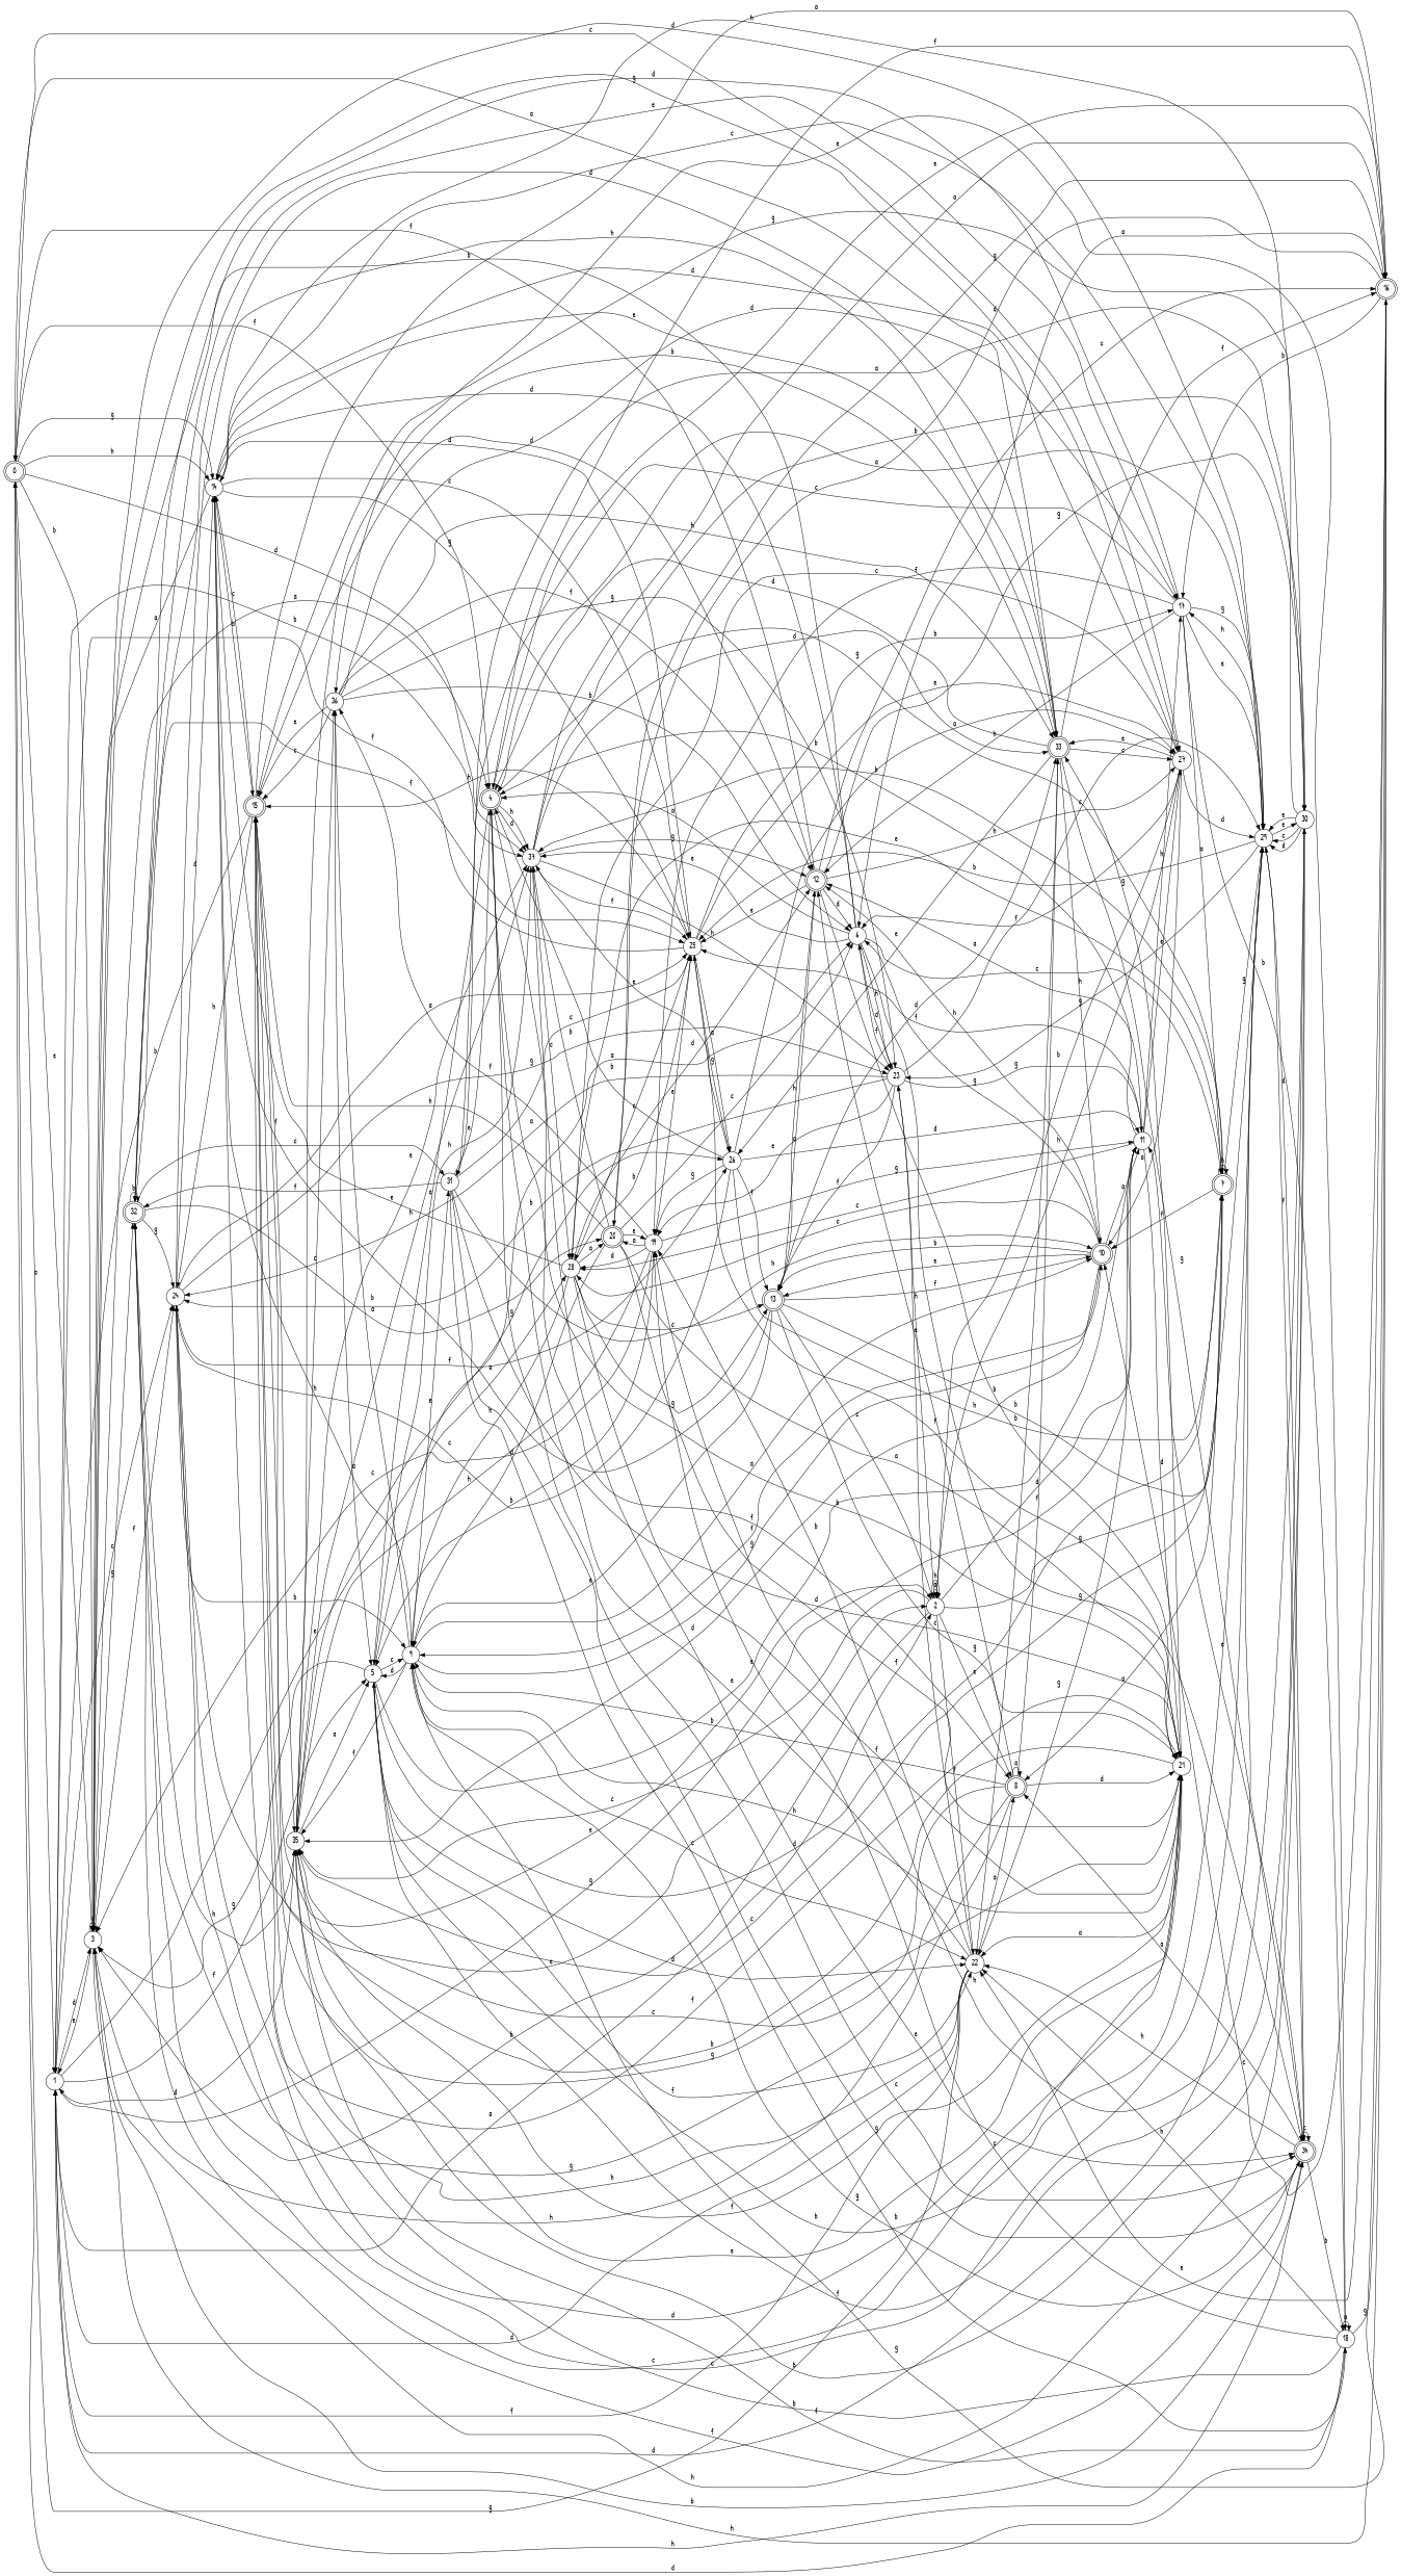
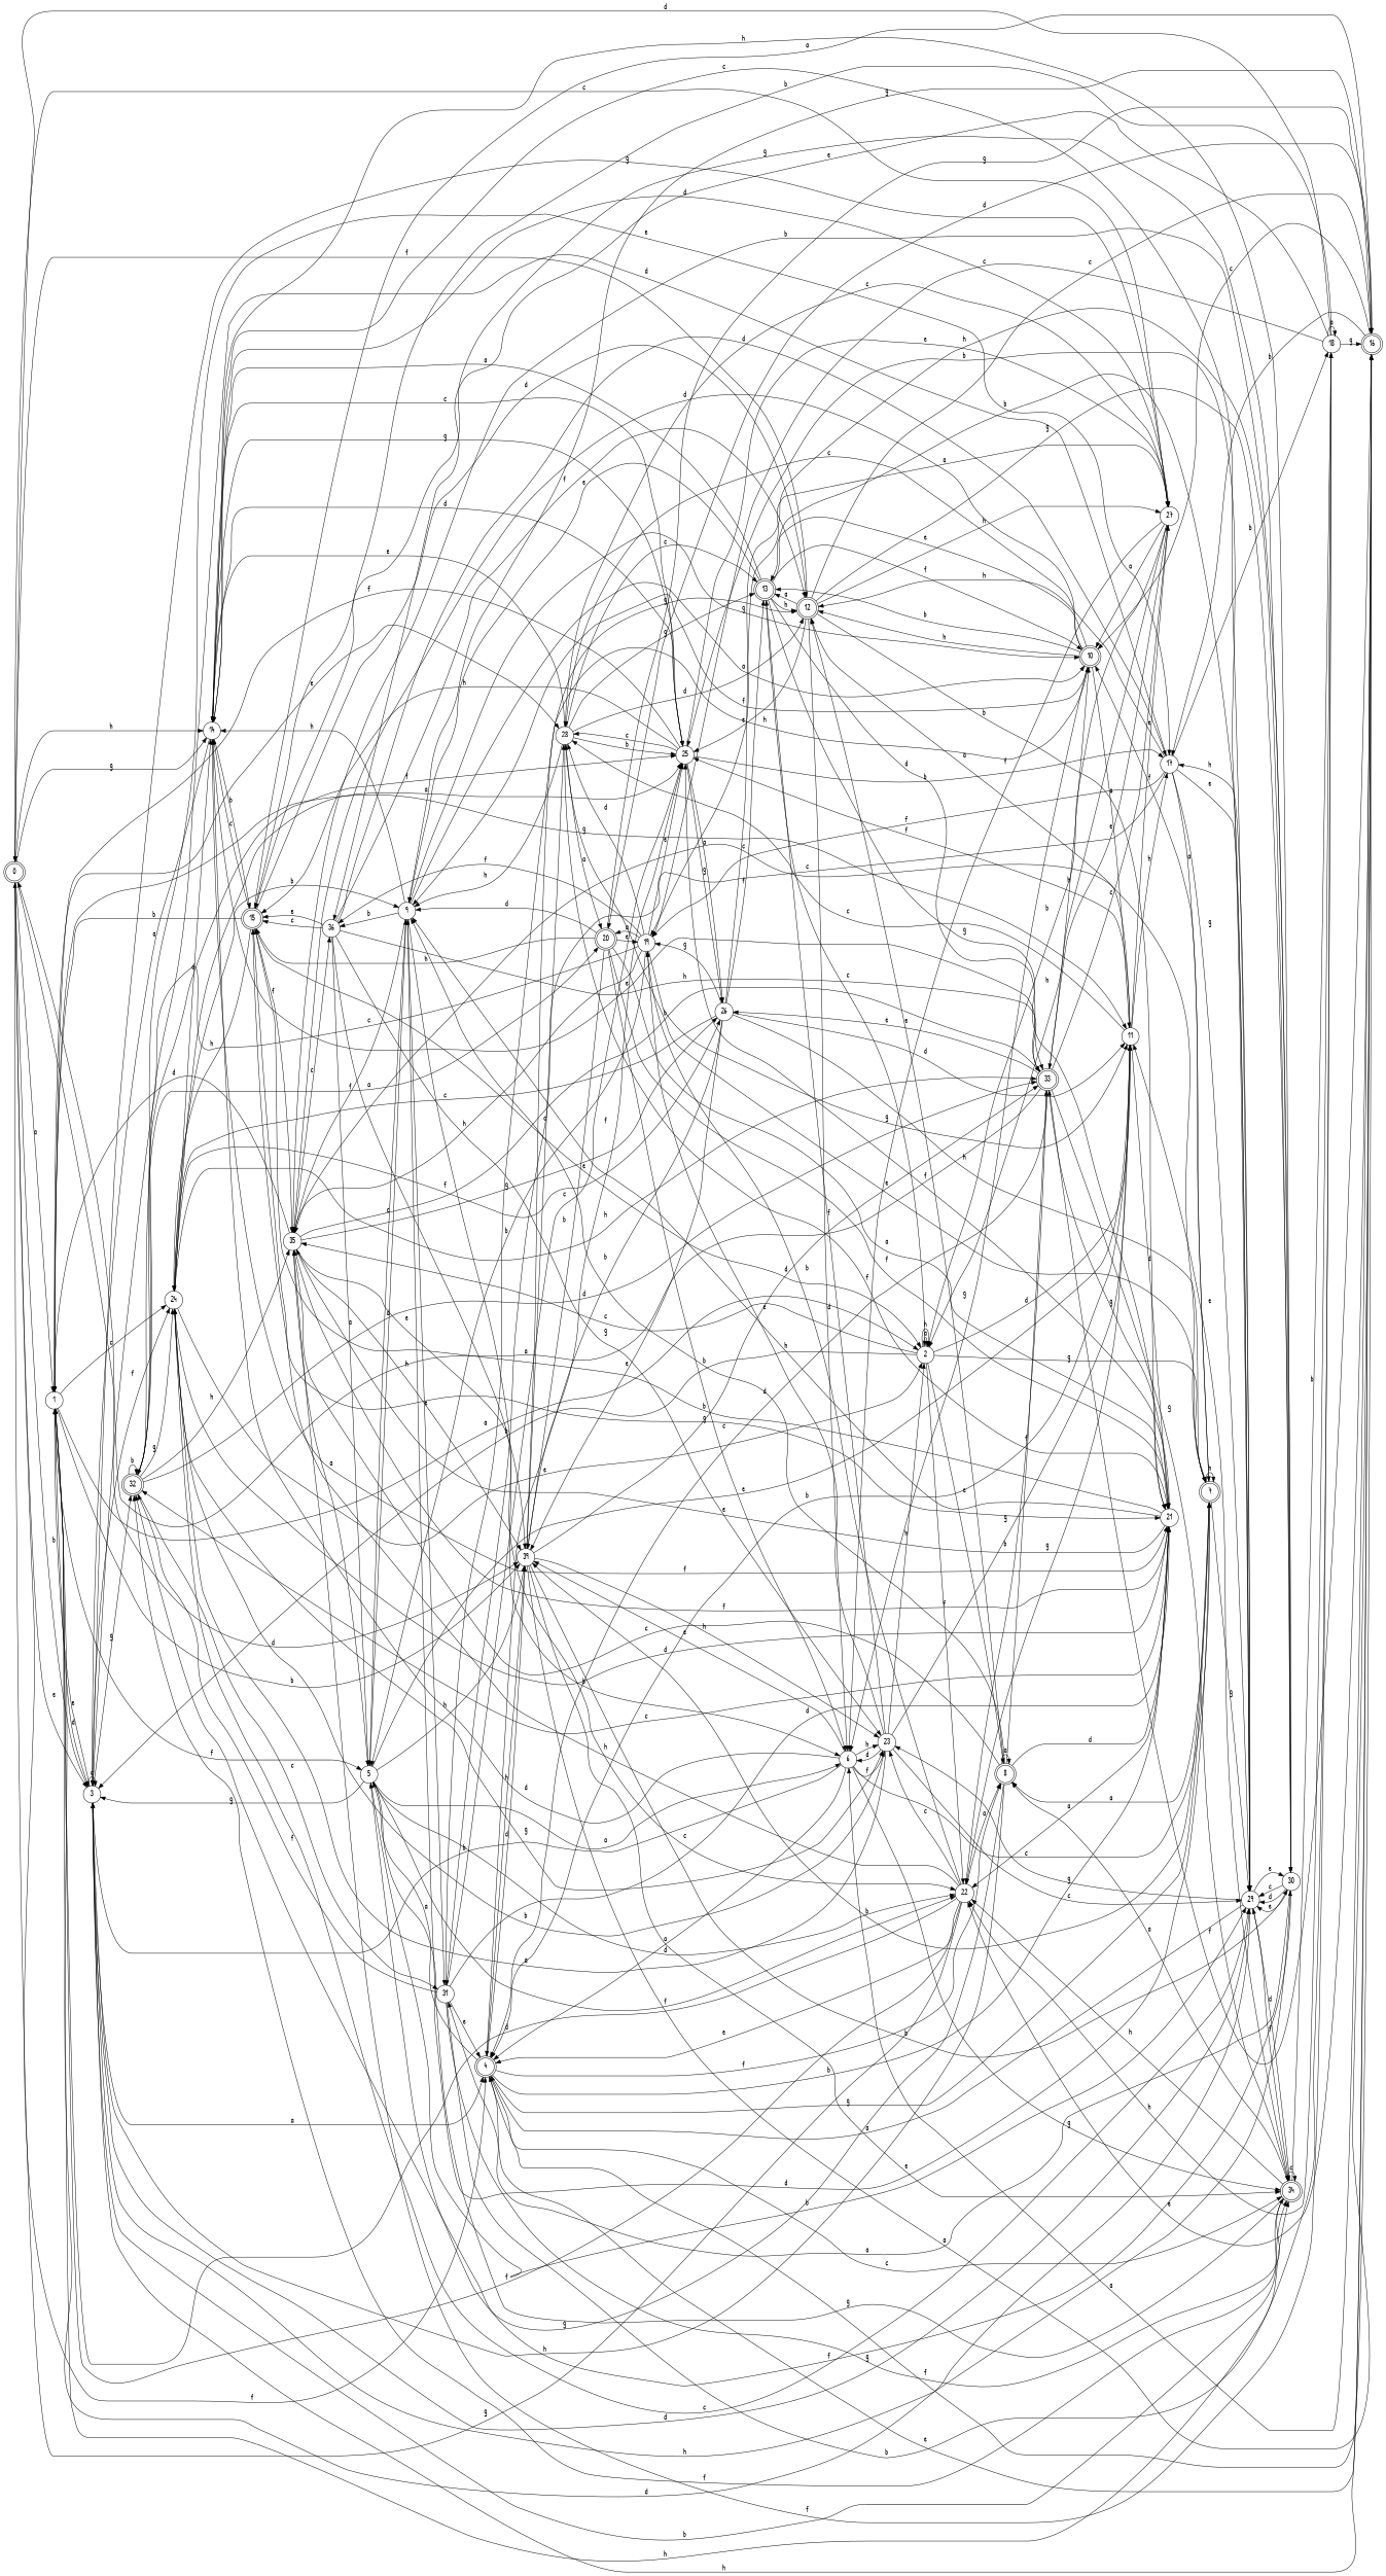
  digraph {
    fontname="Patrick Hand"
    rankdir=LR
    node [color=black fillcolor=white fontname="Patrick Hand" shape=circle style=filled]
    edge [fontname="Patrick Hand"]
    n1 [label=0 shape=doublecircle style="rounded,filled"]
    n2 [label=1]
    n3 [label=3]
    n4 [label=4 shape=doublecircle style="rounded,filled"]
    n5 [label=14]
    n6 [label=27]
-   n7 [label=37]
+   n7 [label=39]
    n8 [label=2]
    n9 [label=5]
    n10 [label=11]
    n11 [label=24]
    n12 [label=28]
    n13 [label=34 shape=doublecircle style="rounded,filled"]
    n14 [label=29]
    n15 [label=30]
    n16 [label=32 shape=doublecircle style="rounded,filled"]
    n17 [label=7 shape=doublecircle style="rounded,filled"]
    n18 [label=8 shape=doublecircle style="rounded,filled"]
    n19 [label=16 shape=doublecircle style="rounded,filled"]
    n20 [label=21]
    n21 [label=33 shape=doublecircle style="rounded,filled"]
    n22 [label=25 style="rounded,filled"]
    n23 [label=15 shape=doublecircle style="rounded,filled"]
    n24 [label=6]
    n25 [label=10 shape=doublecircle style="rounded,filled"]
    n26 [label=23]
    n27 [label=12 shape=doublecircle style="rounded,filled"]
    n28 [label=22]
    n29 [label=35]
    n30 [label=9]
    n31 [label=17]
    n32 [label=26]
    n33 [label=13 shape=doublecircle style="rounded,filled"]
    n34 [label=20 shape=doublecircle]
    n35 [label=18]
    n36 [label=19]
    n37 [label=36 style="rounded,filled"]
    n38 [label=31]
    n1 -> n2 [label=a]
    n1 -> n3 [label=b]
    n1 -> n3 [label=e]
    n1 -> n4 [label=f]
    n1 -> n5 [label=g]
    n1 -> n5 [label=h]
    n1 -> n6 [label=c]
    n1 -> n7 [label=d]
    n2 -> n3 [label=d]
    n2 -> n7 [label=b]
    n2 -> n8 [label=a]
    n2 -> n9 [label=f]
    n2 -> n10 [label=g]
    n2 -> n11 [label=c]
    n2 -> n12 [label=e]
    n2 -> n13 [label=h]
    n3 -> n2 [label=e]
    n3 -> n3 [label=c]
    n3 -> n4 [label=a]
    n3 -> n11 [label=f]
    n3 -> n13 [label=b]
    n3 -> n14 [label=d]
    n3 -> n15 [label=h]
    n3 -> n16 [label=g]
    n4 -> n7 [label=d]
    n4 -> n7 [label=h]
    n4 -> n9 [label=a]
    n4 -> n13 [label=c]
    n4 -> n17 [label=g]
    n4 -> n18 [label=f]
    n4 -> n19 [label=e]
    n4 -> n20 [label=b]
    n5 -> n3 [label=a]
    n5 -> n6 [label=d]
    n5 -> n15 [label=h]
    n5 -> n20 [label=f]
    n5 -> n21 [label=e]
    n5 -> n22 [label=c]
    n5 -> n22 [label=g]
    n5 -> n23 [label=b]
    n6 -> n3 [label=g]
    n6 -> n8 [label=b]
    n6 -> n8 [label=h]
    n6 -> n12 [label=c]
-   n6 -> n14 [label=d]
    n6 -> n21 [label=e]
    n6 -> n24 [label=f]
    n6 -> n25 [label=a]
    n7 -> n12 [label=c]
    n7 -> n13 [label=e]
    n7 -> n15 [label=b]
    n7 -> n19 [label=a]
    n7 -> n21 [label=d]
    n7 -> n22 [label=f]
    n7 -> n26 [label=h]
    n7 -> n27 [label=g]
    n8 -> n3 [label=b]
    n8 -> n8 [label=a]
    n8 -> n8 [label=h]
    n8 -> n10 [label=d]
    n8 -> n17 [label=g]
    n8 -> n18 [label=e]
    n8 -> n28 [label=f]
    n8 -> n29 [label=c]
    n9 -> n3 [label=g]
    n9 -> n7 [label=h]
    n9 -> n10 [label=e]
    n9 -> n14 [label=b]
    n9 -> n17 [label=d]
    n9 -> n24 [label=a]
    n9 -> n28 [label=d]
    n9 -> n28 [label=f]
    n9 -> n30 [label=c]
    n10 -> n4 [label=b]
    n10 -> n6 [label=e]
    n10 -> n12 [label=c]
    n10 -> n20 [label=d]
    n10 -> n22 [label=f]
    n10 -> n27 [label=a]
    n10 -> n28 [label=g]
    n10 -> n31 [label=h]
    n11 -> n5 [label=d]
    n11 -> n8 [label=e]
    n11 -> n14 [label=c]
    n11 -> n21 [label=h]
    n11 -> n22 [label=a]
    n11 -> n26 [label=g]
    n11 -> n30 [label=b]
    n11 -> n32 [label=f]
    n12 -> n5 [label=e]
    n12 -> n20 [label=f]
    n12 -> n22 [label=b]
    n12 -> n27 [label=d]
    n12 -> n30 [label=h]
    n12 -> n33 [label=c]
    n12 -> n33 [label=g]
    n12 -> n34 [label=a]
    n13 -> n10 [label=e]
    n13 -> n13 [label=c]
    n13 -> n14 [label=d]
    n13 -> n16 [label=f]
    n13 -> n18 [label=a]
    n13 -> n28 [label=h]
    n13 -> n30 [label=g]
    n13 -> n35 [label=b]
    n14 -> n2 [label=d]
    n14 -> n4 [label=a]
    n14 -> n5 [label=c]
    n14 -> n13 [label=f]
    n14 -> n15 [label=e]
    n14 -> n22 [label=b]
    n14 -> n26 [label=g]
    n14 -> n31 [label=h]
    n15 -> n9 [label=f]
    n15 -> n14 [label=c]
    n15 -> n14 [label=d]
    n15 -> n14 [label=e]
    n15 -> n23 [label=g]
    n15 -> n29 [label=b]
    n15 -> n36 [label=h]
    n15 -> n38 [label=a]
    n16 -> n11 [label=g]
    n16 -> n16 [label=b]
-   n21 -> n16 [label=d]
+   n16 -> n21 [label=d]
    n16 -> n22 [label=f]
    n16 -> n29 [label=h]
    n16 -> n31 [label=e]
    n16 -> n34 [label=a]
    n16 -> n38 [label=c]
    n17 -> n7 [label=b]
    n17 -> n12 [label=e]
    n17 -> n14 [label=g]
    n17 -> n17 [label=h]
    n17 -> n18 [label=a]
    n17 -> n25 [label=f]
    n17 -> n29 [label=c]
    n18 -> n3 [label=h]
    n18 -> n16 [label=g]
    n18 -> n18 [label=a]
    n18 -> n20 [label=d]
    n18 -> n21 [label=f]
    n18 -> n27 [label=e]
    n18 -> n29 [label=c]
    n18 -> n30 [label=b]
    n19 -> n3 [label=h]
    n19 -> n4 [label=f]
    n19 -> n24 [label=a]
    n19 -> n25 [label=c]
    n19 -> n28 [label=e]
    n19 -> n30 [label=g]
    n19 -> n31 [label=b]
    n19 -> n34 [label=d]
    n20 -> n11 [label=d]
    n20 -> n16 [label=c]
    n20 -> n21 [label=g]
    n20 -> n22 [label=f]
    n20 -> n23 [label=b]
    n20 -> n28 [label=a]
    n20 -> n29 [label=e]
    n20 -> n30 [label=h]
    n21 -> n1 [label=a]
    n21 -> n4 [label=d]
    n21 -> n6 [label=c]
    n21 -> n13 [label=g]
    n21 -> n19 [label=f]
    n21 -> n25 [label=h]
    n21 -> n28 [label=b]
    n21 -> n32 [label=e]
    n22 -> n2 [label=f]
    n22 -> n5 [label=d]
    n22 -> n6 [label=e]
    n22 -> n12 [label=c]
    n22 -> n23 [label=h]
    n22 -> n31 [label=b]
    n22 -> n32 [label=a]
    n22 -> n32 [label=g]
    n23 -> n2 [label=b]
    n23 -> n5 [label=c]
    n23 -> n8 [label=e]
    n23 -> n11 [label=h]
    n23 -> n19 [label=a]
    n23 -> n20 [label=g]
    n23 -> n27 [label=d]
    n23 -> n29 [label=f]
    n24 -> n3 [label=b]
    n24 -> n4 [label=a]
    n24 -> n5 [label=d]
    n24 -> n7 [label=e]
    n24 -> n13 [label=g]
    n24 -> n17 [label=c]
    n24 -> n26 [label=f]
    n24 -> n26 [label=h]
    n25 -> n10 [label=a]
    n25 -> n12 [label=c]
    n25 -> n24 [label=g]
    n25 -> n27 [label=h]
    n25 -> n29 [label=d]
    n25 -> n30 [label=f]
    n25 -> n33 [label=b]
    n25 -> n33 [label=e]
    n26 -> n8 [label=h]
    n26 -> n10 [label=g]
    n26 -> n11 [label=a]
    n26 -> n11 [label=b]
    n26 -> n14 [label=c]
    n26 -> n24 [label=d]
    n26 -> n33 [label=f]
    n26 -> n36 [label=e]
    n27 -> n1 [label=f]
    n27 -> n6 [label=h]
    n27 -> n15 [label=g]
    n27 -> n19 [label=c]
    n27 -> n20 [label=b]
    n27 -> n22 [label=e]
    n27 -> n24 [label=d]
    n27 -> n33 [label=a]
    n28 -> n1 [label=g]
    n28 -> n2 [label=d]
    n28 -> n2 [label=f]
    n28 -> n4 [label=e]
    n28 -> n18 [label=a]
    n28 -> n23 [label=h]
    n28 -> n26 [label=c]
    n28 -> n36 [label=b]
    n29 -> n2 [label=d]
    n29 -> n7 [label=e]
    n29 -> n7 [label=h]
    n29 -> n9 [label=a]
    n29 -> n20 [label=f]
    n29 -> n21 [label=b]
    n29 -> n32 [label=g]
    n29 -> n37 [label=c]
    n30 -> n5 [label=h]
    n30 -> n9 [label=d]
    n30 -> n25 [label=a]
    n30 -> n25 [label=g]
    n30 -> n28 [label=c]
    n30 -> n29 [label=f]
    n30 -> n37 [label=b]
    n30 -> n38 [label=e]
    n31 -> n14 [label=e]
    n31 -> n14 [label=g]
    n31 -> n16 [label=d]
    n31 -> n17 [label=a]
    n31 -> n27 [label=h]
    n31 -> n35 [label=b]
    n31 -> n36 [label=f]
    n31 -> n38 [label=c]
    n32 -> n4 [label=b]
    n32 -> n6 [label=a]
    n32 -> n7 [label=e]
    n32 -> n10 [label=d]
    n32 -> n11 [label=c]
    n32 -> n17 [label=h]
    n32 -> n33 [label=f]
    n32 -> n36 [label=g]
    n33 -> n5 [label=a]
    n33 -> n8 [label=c]
    n33 -> n14 [label=b]
    n33 -> n20 [label=g]
    n33 -> n21 [label=d]
    n33 -> n25 [label=f]
    n33 -> n27 [label=h]
    n33 -> n30 [label=e]
    n34 -> n7 [label=b]
    n34 -> n19 [label=g]
    n34 -> n20 [label=a]
    n34 -> n20 [label=f]
    n34 -> n23 [label=h]
    n34 -> n24 [label=c]
    n34 -> n30 [label=d]
    n34 -> n36 [label=e]
    n35 -> n1 [label=d]
    n35 -> n19 [label=g]
    n35 -> n23 [label=b]
    n35 -> n28 [label=h]
    n35 -> n29 [label=f]
    n35 -> n35 [label=a]
    n35 -> n36 [label=c]
    n35 -> n37 [label=e]
    n36 -> n3 [label=c]
    n36 -> n9 [label=b]
    n36 -> n10 [label=g]
    n36 -> n12 [label=d]
    n36 -> n22 [label=e]
    n36 -> n29 [label=h]
    n36 -> n34 [label=a]
    n36 -> n37 [label=f]
    n37 -> n9 [label=a]
    n37 -> n21 [label=h]
    n37 -> n23 [label=c]
    n37 -> n23 [label=e]
    n37 -> n24 [label=b]
    n37 -> n26 [label=g]
    n37 -> n27 [label=f]
    n37 -> n31 [label=d]
    n38 -> n4 [label=e]
    n38 -> n13 [label=g]
    n38 -> n16 [label=f]
    n38 -> n20 [label=d]
    n38 -> n22 [label=c]
    n38 -> n25 [label=h]
    n38 -> n35 [label=b]
  }
